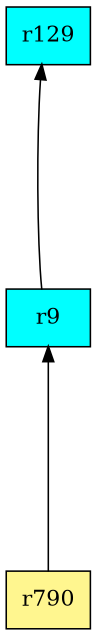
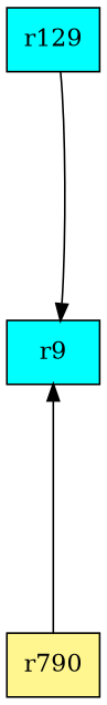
  digraph {
    rankdir=BT
    ranksep=2.0
    node [fillcolor=cyan shape=record style=filled]
    n1 [label="{r9}"]
    n2 [label="{r129}"]
    n3 [fillcolor=khaki1 label="{r790}"]
-   n1 -> n2
+   n2 -> n1
    n3 -> n1
  }
